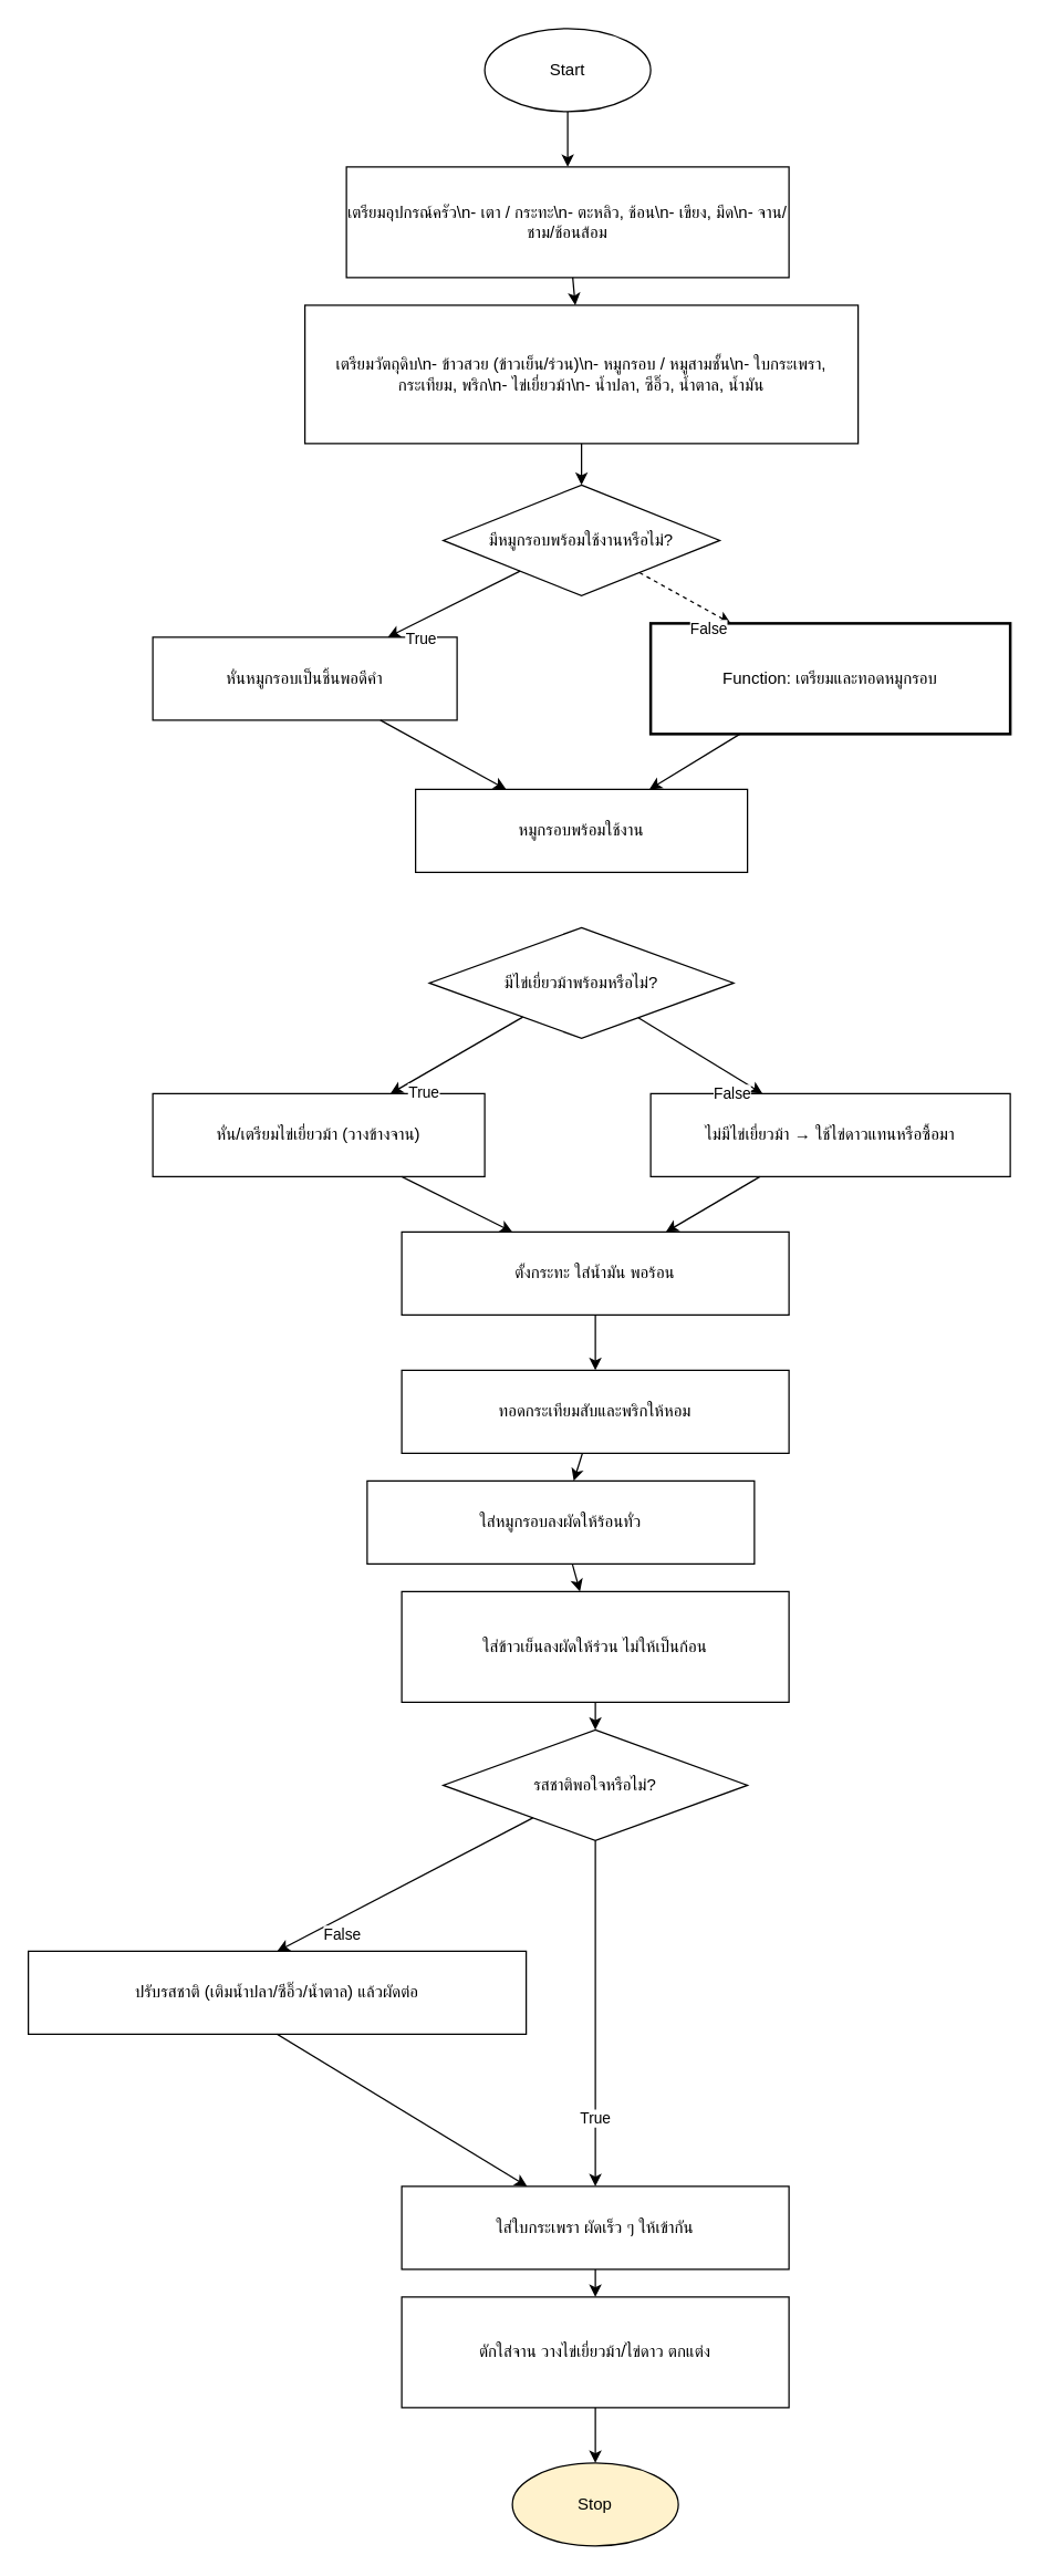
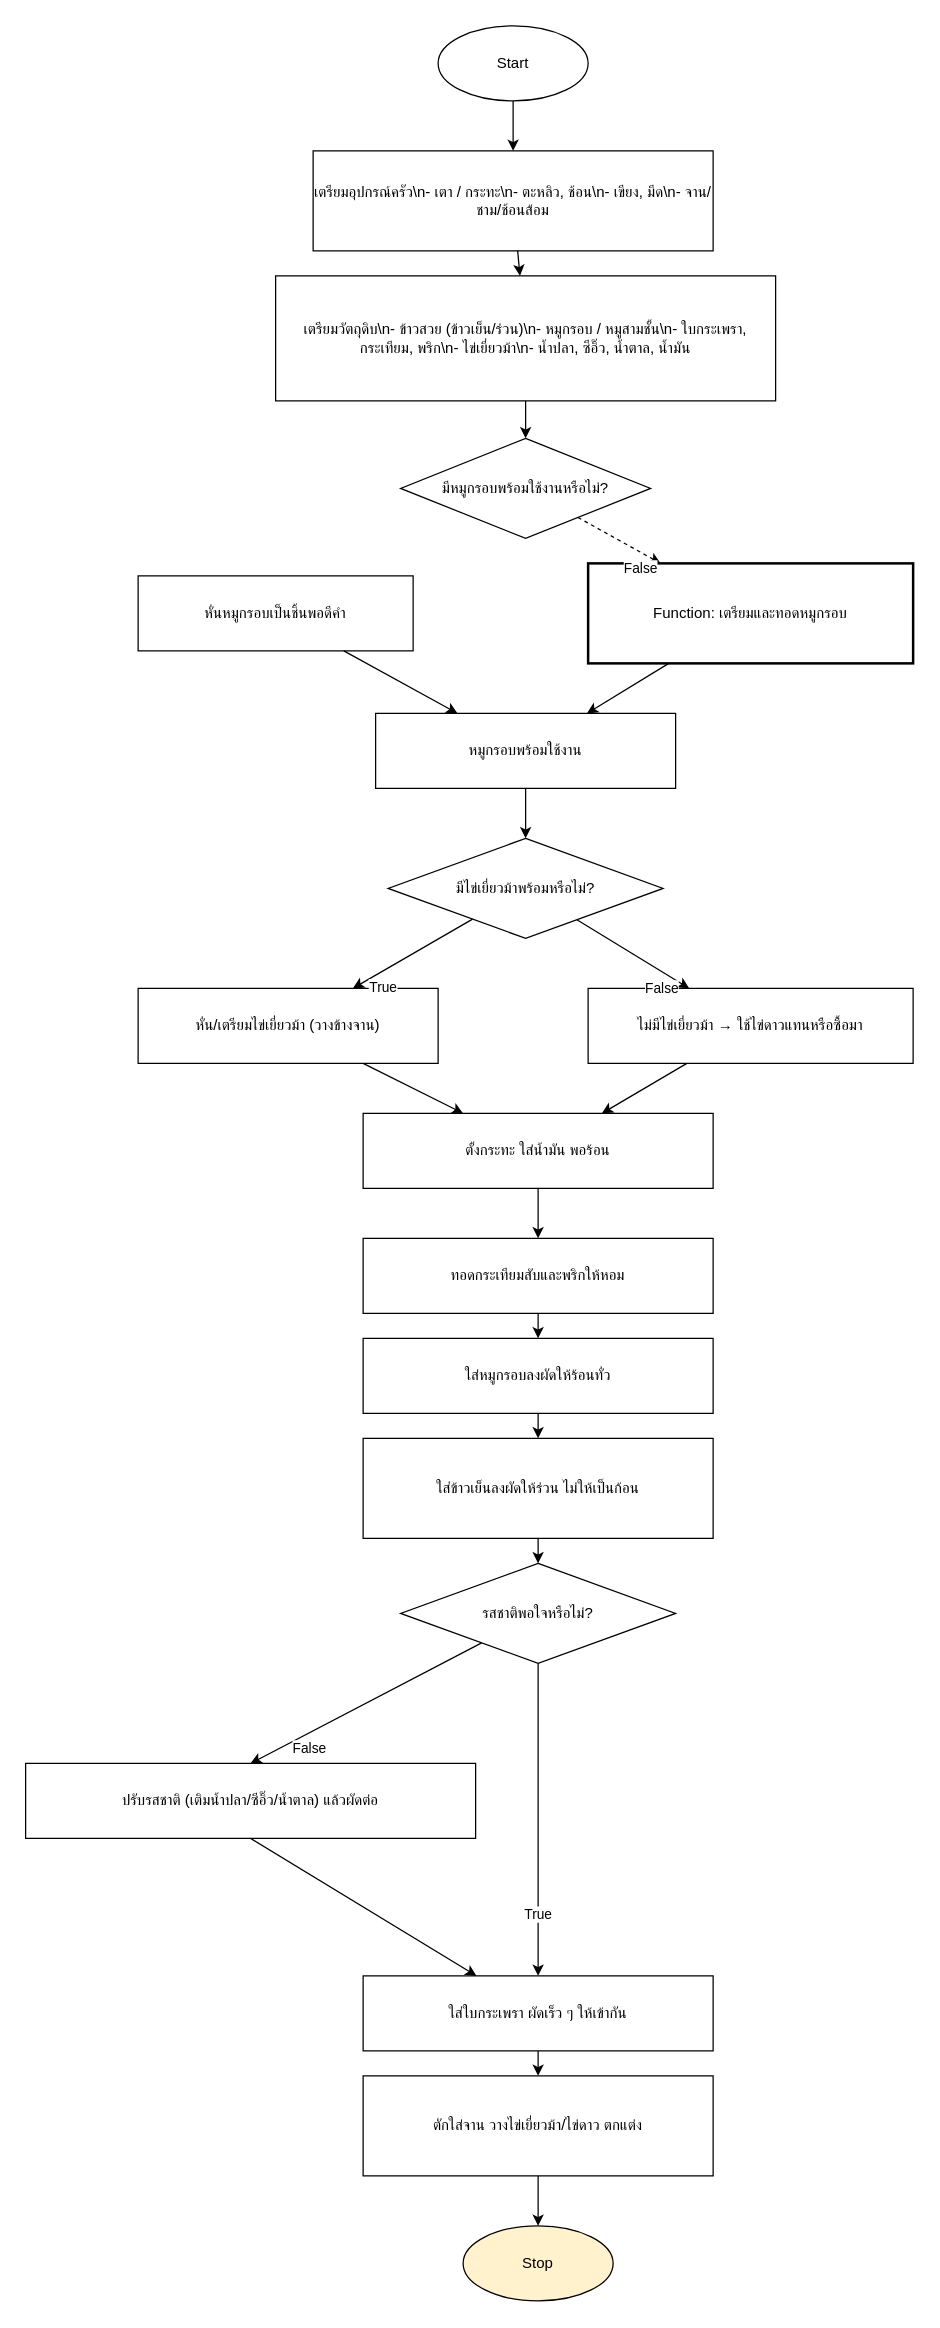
  <mxCell id="0" />
  <mxCell id="1" parent="0" />
  <mxCell id="2" value="Start" style="ellipse;whiteSpace=wrap;html=1;" parent="1" vertex="1"><mxGeometry x="350" y="20" width="120" height="60" as="geometry" /></mxCell>
  <mxCell id="3" value="เตรียมอุปกรณ์ครัว\n- เตา / กระทะ\n- ตะหลิว, ช้อน\n- เขียง, มีด\n- จาน/ชาม/ช้อนส้อม" style="rounded=0;whiteSpace=wrap;html=1;" parent="1" vertex="1"><mxGeometry x="250" y="120" width="320" height="80" as="geometry" /></mxCell>
  <mxCell id="4" value="เตรียมวัตถุดิบ\n- ข้าวสวย (ข้าวเย็น/ร่วน)\n- หมูกรอบ / หมูสามชั้น\n- ใบกระเพรา, กระเทียม, พริก\n- ไข่เยี่ยวม้า\n- น้ำปลา, ซีอิ๊ว, น้ำตาล, น้ำมัน" style="rounded=0;whiteSpace=wrap;html=1;" parent="1" vertex="1"><mxGeometry x="220" y="220" width="400" height="100" as="geometry" /></mxCell>
  <mxCell id="5" value="มีหมูกรอบพร้อมใช้งานหรือไม่?" style="rhombus;whiteSpace=wrap;html=1;" parent="1" vertex="1"><mxGeometry x="320" y="350" width="200" height="80" as="geometry" /></mxCell>
  <mxCell id="6" value="หั่นหมูกรอบเป็นชิ้นพอดีคำ" style="rounded=0;whiteSpace=wrap;html=1;" parent="1" vertex="1"><mxGeometry x="110" y="460" width="220" height="60" as="geometry" /></mxCell>
  <mxCell id="7" value="Function: เตรียมและทอดหมูกรอบ" style="rounded=0;whiteSpace=wrap;html=1;strokeWidth=2;" parent="1" vertex="1"><mxGeometry x="470" y="450" width="260" height="80" as="geometry" /></mxCell>
  <mxCell id="8" value="หมูกรอบพร้อมใช้งาน" style="rounded=0;whiteSpace=wrap;html=1;" parent="1" vertex="1"><mxGeometry x="300" y="570" width="240" height="60" as="geometry" /></mxCell>
  <mxCell id="9" value="มีไข่เยี่ยวม้าพร้อมหรือไม่?" style="rhombus;whiteSpace=wrap;html=1;" parent="1" vertex="1"><mxGeometry x="310" y="670" width="220" height="80" as="geometry" /></mxCell>
  <mxCell id="10" value="หั่น/เตรียมไข่เยี่ยวม้า (วางข้างจาน)" style="rounded=0;whiteSpace=wrap;html=1;" parent="1" vertex="1"><mxGeometry x="110" y="790" width="240" height="60" as="geometry" /></mxCell>
  <mxCell id="11" value="ไม่มีไข่เยี่ยวม้า → ใช้ไข่ดาวแทนหรือซื้อมา" style="rounded=0;whiteSpace=wrap;html=1;" parent="1" vertex="1"><mxGeometry x="470" y="790" width="260" height="60" as="geometry" /></mxCell>
  <mxCell id="12" value="ตั้งกระทะ ใส่น้ำมัน พอร้อน" style="rounded=0;whiteSpace=wrap;html=1;" parent="1" vertex="1"><mxGeometry x="290" y="890" width="280" height="60" as="geometry" /></mxCell>
  <mxCell id="13" value="ทอดกระเทียมสับและพริกให้หอม" style="rounded=0;whiteSpace=wrap;html=1;" parent="1" vertex="1"><mxGeometry x="290" y="990" width="280" height="60" as="geometry" /></mxCell>
- <mxCell id="14" value="ใส่หมูกรอบลงผัดให้ร้อนทั่ว" style="rounded=0;whiteSpace=wrap;html=1;" parent="1" vertex="1"><mxGeometry x="265" y="1070" width="280" height="60" as="geometry" /></mxCell>
+ <mxCell id="14" value="ใส่หมูกรอบลงผัดให้ร้อนทั่ว" style="rounded=0;whiteSpace=wrap;html=1;" parent="1" vertex="1"><mxGeometry x="290" y="1070" width="280" height="60" as="geometry" /></mxCell>
  <mxCell id="15" value="ใส่ข้าวเย็นลงผัดให้ร่วน ไม่ให้เป็นก้อน" style="rounded=0;whiteSpace=wrap;html=1;" parent="1" vertex="1"><mxGeometry x="290" y="1150" width="280" height="80" as="geometry" /></mxCell>
  <mxCell id="16" value="รสชาติพอใจหรือไม่?" style="rhombus;whiteSpace=wrap;html=1;" parent="1" vertex="1"><mxGeometry x="320" y="1250" width="220" height="80" as="geometry" /></mxCell>
  <mxCell id="17" value="ปรับรสชาติ (เติมน้ำปลา/ซีอิ๊ว/น้ำตาล) แล้วผัดต่อ" style="rounded=0;whiteSpace=wrap;html=1;" parent="1" vertex="1"><mxGeometry x="20" y="1410" width="360" height="60" as="geometry" /></mxCell>
  <mxCell id="18" value="ใส่ใบกระเพรา ผัดเร็ว ๆ ให้เข้ากัน" style="rounded=0;whiteSpace=wrap;html=1;" parent="1" vertex="1"><mxGeometry x="290" y="1580" width="280" height="60" as="geometry" /></mxCell>
  <mxCell id="19" value="ตักใส่จาน วางไข่เยี่ยวม้า/ไข่ดาว ตกแต่ง" style="rounded=0;whiteSpace=wrap;html=1;" parent="1" vertex="1"><mxGeometry x="290" y="1660" width="280" height="80" as="geometry" /></mxCell>
  <mxCell id="20" value="Stop" style="ellipse;whiteSpace=wrap;html=1;fillColor=#fff2cc;" parent="1" vertex="1"><mxGeometry x="370" y="1780" width="120" height="60" as="geometry" /></mxCell>
  <mxCell id="21" parent="1" source="2" target="3" edge="1"><mxGeometry relative="1" as="geometry" /></mxCell>
  <mxCell id="22" parent="1" source="3" target="4" edge="1"><mxGeometry relative="1" as="geometry" /></mxCell>
  <mxCell id="23" parent="1" source="4" target="5" edge="1"><mxGeometry relative="1" as="geometry" /></mxCell>
- <mxCell id="24" parent="1" source="5" target="6" edge="1"><mxGeometry relative="1" as="geometry" /></mxCell>
- <mxCell id="25" value="True" style="edgeLabel;html=1;align=center;" parent="24" vertex="1"><mxGeometry x="0.5" y="-0.4" relative="1" as="geometry" /></mxCell>
  <mxCell id="26" parent="1" source="5" target="7" edge="1" style="dashed=1;"><mxGeometry relative="1" as="geometry" /></mxCell>
  <mxCell id="27" value="False" style="edgeLabel;html=1;align=center;" parent="26" vertex="1"><mxGeometry x="0.5" y="-0.4" relative="1" as="geometry" /></mxCell>
  <mxCell id="28" parent="1" source="6" target="8" edge="1"><mxGeometry relative="1" as="geometry" /></mxCell>
  <mxCell id="29" parent="1" source="7" target="8" edge="1"><mxGeometry relative="1" as="geometry" /></mxCell>
+ <mxCell id="30" parent="1" source="8" target="9" edge="1"><mxGeometry relative="1" as="geometry" /></mxCell>
  <mxCell id="31" parent="1" source="9" target="10" edge="1"><mxGeometry relative="1" as="geometry" /></mxCell>
  <mxCell id="32" value="True" style="edgeLabel;html=1;align=center;" parent="31" vertex="1"><mxGeometry x="0.5" y="-0.4" relative="1" as="geometry" /></mxCell>
  <mxCell id="33" parent="1" source="9" target="11" edge="1"><mxGeometry relative="1" as="geometry" /></mxCell>
  <mxCell id="34" value="False" style="edgeLabel;html=1;align=center;" parent="33" vertex="1"><mxGeometry x="0.5" y="-0.4" relative="1" as="geometry" /></mxCell>
  <mxCell id="35" parent="1" source="10" target="12" edge="1"><mxGeometry relative="1" as="geometry" /></mxCell>
  <mxCell id="36" parent="1" source="11" target="12" edge="1"><mxGeometry relative="1" as="geometry" /></mxCell>
  <mxCell id="37" parent="1" source="12" target="13" edge="1"><mxGeometry relative="1" as="geometry" /></mxCell>
  <mxCell id="38" parent="1" source="13" target="14" edge="1"><mxGeometry relative="1" as="geometry" /></mxCell>
  <mxCell id="39" parent="1" source="14" target="15" edge="1"><mxGeometry relative="1" as="geometry" /></mxCell>
  <mxCell id="40" parent="1" source="15" target="16" edge="1"><mxGeometry relative="1" as="geometry" /></mxCell>
  <mxCell id="41" parent="1" source="16" target="18" edge="1"><mxGeometry relative="1" as="geometry" /></mxCell>
  <mxCell id="42" value="True" style="edgeLabel;html=1;align=center;" parent="41" vertex="1"><mxGeometry x="0.5" y="-0.4" relative="1" as="geometry" /></mxCell>
  <mxCell id="43" style="entryX=0.5;entryY=0;entryDx=0;entryDy=0;" parent="1" source="16" target="17" edge="1"><mxGeometry relative="1" as="geometry" /></mxCell>
  <mxCell id="44" value="False" style="edgeLabel;html=1;align=center;" parent="43" vertex="1"><mxGeometry x="0.5" y="-0.4" relative="1" as="geometry" /></mxCell>
  <mxCell id="45" style="exitX=0.5;exitY=1;exitDx=0;exitDy=0;" parent="1" source="17" target="18" edge="1"><mxGeometry relative="1" as="geometry" /></mxCell>
  <mxCell id="46" parent="1" source="18" target="19" edge="1"><mxGeometry relative="1" as="geometry" /></mxCell>
  <mxCell id="47" parent="1" source="19" target="20" edge="1"><mxGeometry relative="1" as="geometry" /></mxCell>
